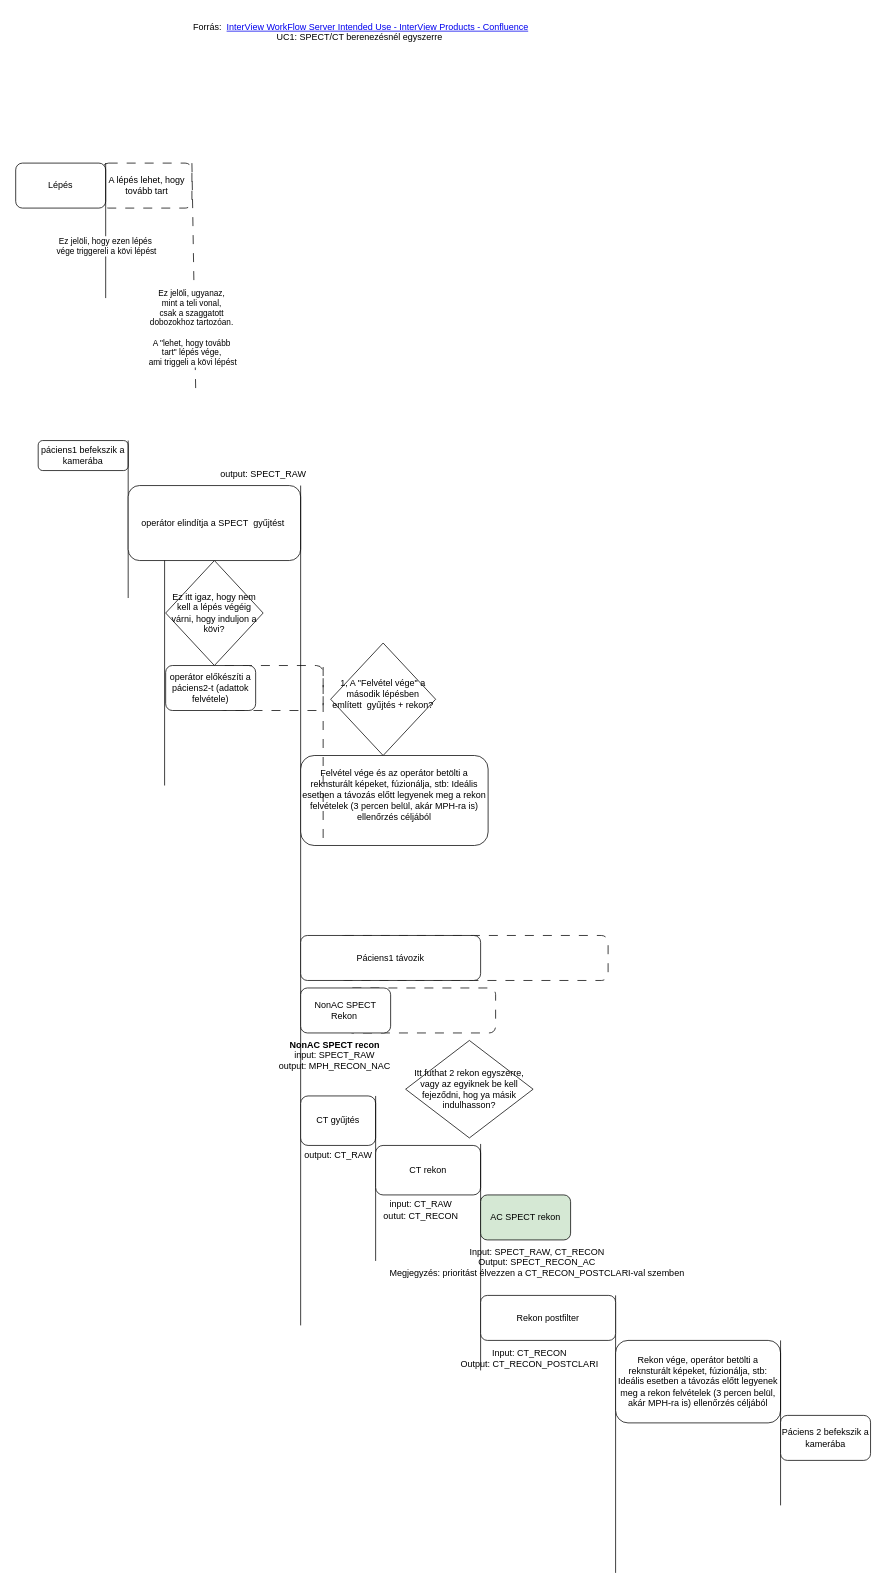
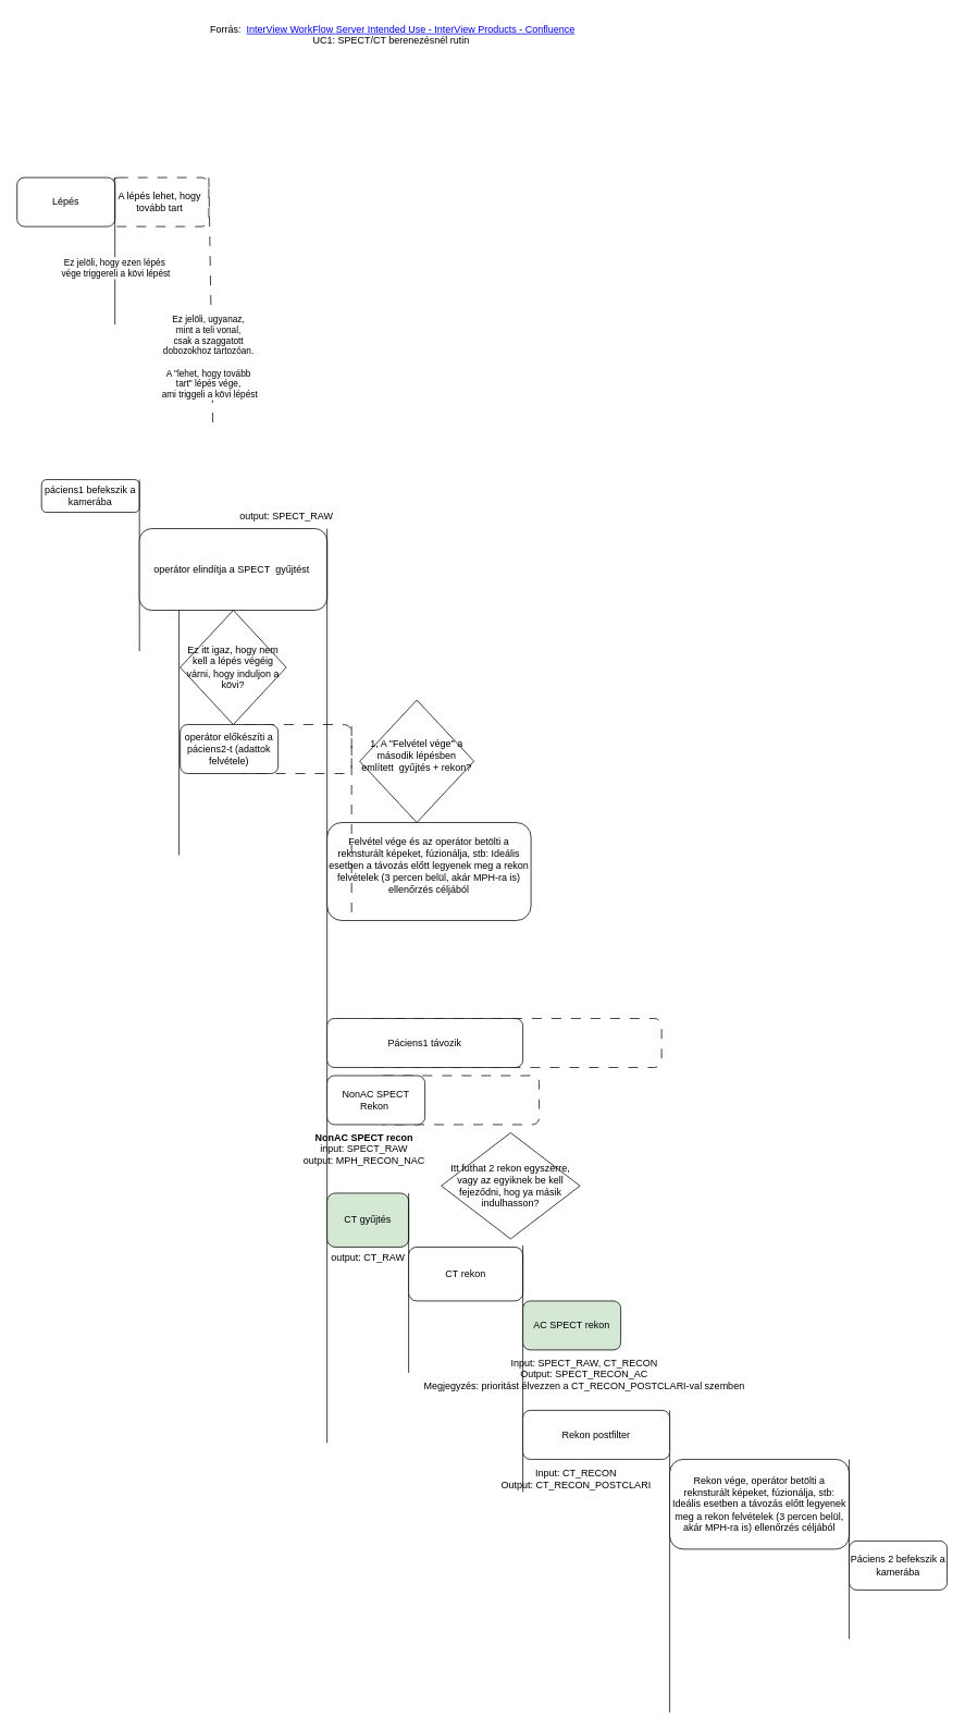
  <mxCell id="0" />
  <mxCell id="1" parent="0" />
  <mxCell id="2" value="A lépés lehet, hogy tovább tart" style="rounded=1;whiteSpace=wrap;html=1;dashed=1;dashPattern=12 12;" parent="1" vertex="1"><mxGeometry x="135" y="217" width="120" height="60" as="geometry" /></mxCell>
  <mxCell id="3" value="" style="rounded=1;whiteSpace=wrap;html=1;dashed=1;dashPattern=12 12;" vertex="1" parent="1"><mxGeometry x="460" y="1317" width="200" height="60" as="geometry" /></mxCell>
  <mxCell id="4" value="" style="rounded=1;whiteSpace=wrap;html=1;dashed=1;dashPattern=12 12;" parent="1" vertex="1"><mxGeometry x="450" y="1247" width="360" height="60" as="geometry" /></mxCell>
  <mxCell id="5" value="" style="rounded=1;whiteSpace=wrap;html=1;dashed=1;dashPattern=12 12;" parent="1" vertex="1"><mxGeometry x="290" y="887" width="140" height="60" as="geometry" /></mxCell>
  <mxCell id="6" value="páciens1 befekszik a kamerába" style="rounded=1;whiteSpace=wrap;html=1;" parent="1" vertex="1"><mxGeometry x="50" y="587" width="120" height="40" as="geometry" /></mxCell>
  <mxCell id="7" value="" style="endArrow=none;html=1;rounded=0;entryX=1;entryY=0;entryDx=0;entryDy=0;" parent="1" target="6" edge="1"><mxGeometry width="50" height="50" relative="1" as="geometry"><mxPoint x="170" y="797" as="sourcePoint" /><mxPoint x="440" y="757" as="targetPoint" /></mxGeometry></mxCell>
  <mxCell id="8" value="&lt;div&gt;operátor elindítja a&amp;nbsp;SPECT&amp;nbsp; gyűjtést&amp;nbsp;&lt;/div&gt;" style="rounded=1;whiteSpace=wrap;html=1;" parent="1" vertex="1"><mxGeometry x="170" y="647" width="230" height="100" as="geometry" /></mxCell>
  <mxCell id="9" value="&lt;div&gt;operátor előkészíti a páciens2-t (adattok felvétele)&lt;/div&gt;" style="rounded=1;whiteSpace=wrap;html=1;" parent="1" vertex="1"><mxGeometry x="220" y="887" width="120" height="60" as="geometry" /></mxCell>
  <mxCell id="10" value="Ez itt igaz, hogy nem kell a lépés végéig várni, hogy induljon a kövi?" style="rhombus;whiteSpace=wrap;html=1;" parent="1" vertex="1"><mxGeometry x="220" y="747" width="130" height="140" as="geometry" /></mxCell>
  <mxCell id="11" value="" style="endArrow=none;html=1;rounded=0;entryX=1;entryY=0;entryDx=0;entryDy=0;" parent="1" edge="1"><mxGeometry width="50" height="50" relative="1" as="geometry"><mxPoint x="400" y="1767" as="sourcePoint" /><mxPoint x="400" y="647" as="targetPoint" /></mxGeometry></mxCell>
  <mxCell id="12" value="&lt;div&gt;Felvétel vége és az operátor betölti a reknsturált képeket, fúzionálja, stb: Ideális esetben a távozás előtt legyenek meg a rekon felvételek (3 percen belül, akár MPH-ra is) ellenőrzés céljából&lt;/div&gt;&lt;div&gt;&lt;br&gt;&lt;/div&gt;" style="rounded=1;whiteSpace=wrap;html=1;" parent="1" vertex="1"><mxGeometry x="400" y="1007" width="250" height="120" as="geometry" /></mxCell>
  <mxCell id="13" value="" style="endArrow=none;html=1;rounded=0;entryX=1;entryY=0;entryDx=0;entryDy=0;dashed=1;dashPattern=12 12;" parent="1" edge="1"><mxGeometry width="50" height="50" relative="1" as="geometry"><mxPoint x="430" y="1117" as="sourcePoint" /><mxPoint x="430" y="887" as="targetPoint" /></mxGeometry></mxCell>
  <mxCell id="14" value="Lépés" style="rounded=1;whiteSpace=wrap;html=1;" parent="1" vertex="1"><mxGeometry x="20" y="217" width="120" height="60" as="geometry" /></mxCell>
  <mxCell id="15" value="" style="endArrow=none;html=1;rounded=0;entryX=1;entryY=0;entryDx=0;entryDy=0;" parent="1" edge="1" target="14"><mxGeometry width="50" height="50" relative="1" as="geometry"><mxPoint x="140" y="397" as="sourcePoint" /><mxPoint x="140" y="327" as="targetPoint" /></mxGeometry></mxCell>
  <mxCell id="16" value="Ez jelöli, hogy ezen lépés&amp;nbsp;&lt;div&gt;vége triggereli a kövi lépést&lt;/div&gt;" style="edgeLabel;html=1;align=center;verticalAlign=middle;resizable=0;points=[];" parent="15" vertex="1" connectable="0"><mxGeometry y="-3" relative="1" as="geometry"><mxPoint x="-3" y="20" as="offset" /></mxGeometry></mxCell>
  <mxCell id="17" value="" style="endArrow=none;html=1;rounded=0;dashed=1;dashPattern=12 12;" parent="1" edge="1"><mxGeometry width="50" height="50" relative="1" as="geometry"><mxPoint x="260" y="517" as="sourcePoint" /><mxPoint x="255" y="217" as="targetPoint" /></mxGeometry></mxCell>
  <mxCell id="18" value="Ez jelöli, ugyanaz,&amp;nbsp;&lt;div&gt;mint a teli vonal,&amp;nbsp;&lt;div&gt;csak a szaggatott&amp;nbsp;&lt;/div&gt;&lt;div&gt;dobozokhoz tartozóan.&amp;nbsp;&lt;/div&gt;&lt;div&gt;&lt;br&gt;&lt;/div&gt;&lt;div&gt;A &quot;lehet, hogy tovább&amp;nbsp;&lt;/div&gt;&lt;div&gt;tart&quot; lépés vége,&amp;nbsp;&lt;/div&gt;&lt;div&gt;ami triggeli a kövi lépést&lt;/div&gt;&lt;/div&gt;" style="edgeLabel;html=1;align=center;verticalAlign=middle;resizable=0;points=[];" parent="17" vertex="1" connectable="0"><mxGeometry y="-3" relative="1" as="geometry"><mxPoint x="-5" y="70" as="offset" /></mxGeometry></mxCell>
  <mxCell id="19" value="1, A &quot;Felvétel vége&quot; a második lépésben említett&amp;nbsp; gyűjtés + rekon?&lt;div&gt;&lt;br&gt;&lt;/div&gt;" style="rhombus;whiteSpace=wrap;html=1;" parent="1" vertex="1"><mxGeometry x="440" y="857" width="140" height="150" as="geometry" /></mxCell>
  <mxCell id="20" value="Páciens1 távozik" style="rounded=1;whiteSpace=wrap;html=1;" parent="1" vertex="1"><mxGeometry x="400" y="1247" width="240" height="60" as="geometry" /></mxCell>
  <mxCell id="21" value="NonAC SPECT Rekon&amp;nbsp;" style="rounded=1;whiteSpace=wrap;html=1;" parent="1" vertex="1"><mxGeometry x="400" y="1317" width="120" height="60" as="geometry" /></mxCell>
  <mxCell id="22" value="" style="endArrow=none;html=1;rounded=0;entryX=1;entryY=0;entryDx=0;entryDy=0;" parent="1" edge="1"><mxGeometry width="50" height="50" relative="1" as="geometry"><mxPoint x="820" y="2097" as="sourcePoint" /><mxPoint x="820" y="1727" as="targetPoint" /></mxGeometry></mxCell>
  <mxCell id="23" value="Rekon vége, operátor betölti a reknsturált képeket, fúzionálja, stb: Ideális esetben a távozás előtt legyenek meg a rekon felvételek (3 percen belül, akár MPH-ra is) ellenőrzés céljából" style="rounded=1;whiteSpace=wrap;html=1;" parent="1" vertex="1"><mxGeometry x="820" y="1787" width="220" height="110" as="geometry" /></mxCell>
  <mxCell id="24" value="" style="endArrow=none;html=1;rounded=0;entryX=1;entryY=0;entryDx=0;entryDy=0;" parent="1" edge="1"><mxGeometry width="50" height="50" relative="1" as="geometry"><mxPoint x="1040" y="2007" as="sourcePoint" /><mxPoint x="1040" y="1787" as="targetPoint" /></mxGeometry></mxCell>
  <mxCell id="25" value="&lt;div&gt;Páciens 2 befekszik a kamerába&lt;/div&gt;" style="rounded=1;whiteSpace=wrap;html=1;" parent="1" vertex="1"><mxGeometry x="1040" y="1887" width="120" height="60" as="geometry" /></mxCell>
  <mxCell id="26" value="output: SPECT_RAW" style="text;html=1;align=center;verticalAlign=middle;resizable=0;points=[];autosize=1;strokeColor=none;fillColor=none;" vertex="1" parent="1"><mxGeometry x="280" y="617" width="140" height="30" as="geometry" /></mxCell>
  <mxCell id="27" value="&lt;b&gt;NonAC SPECT recon&lt;/b&gt;&lt;div&gt;&lt;div&gt;input: SPECT_RAW&lt;/div&gt;&lt;div&gt;output: MPH_RECON_NAC&lt;/div&gt;&lt;/div&gt;" style="text;html=1;align=center;verticalAlign=middle;resizable=0;points=[];autosize=1;strokeColor=none;fillColor=none;" vertex="1" parent="1"><mxGeometry x="350" y="1377" width="190" height="60" as="geometry" /></mxCell>
- <mxCell id="28" value="CT gyűjtés" style="rounded=1;whiteSpace=wrap;html=1;" vertex="1" parent="1"><mxGeometry x="400" y="1461" width="100" height="66" as="geometry" /></mxCell>
+ <mxCell id="28" value="CT gyűjtés" style="rounded=1;whiteSpace=wrap;html=1;fillColor=#d5e8d4;" vertex="1" parent="1"><mxGeometry x="400" y="1461" width="100" height="66" as="geometry" /></mxCell>
  <mxCell id="29" value="&lt;div&gt;output: CT_RAW&lt;/div&gt;" style="text;html=1;align=center;verticalAlign=middle;resizable=0;points=[];autosize=1;strokeColor=none;fillColor=none;" vertex="1" parent="1"><mxGeometry x="395" y="1525" width="110" height="30" as="geometry" /></mxCell>
  <mxCell id="30" value="" style="endArrow=none;html=1;rounded=0;entryX=1;entryY=0;entryDx=0;entryDy=0;" edge="1" parent="1"><mxGeometry width="50" height="50" relative="1" as="geometry"><mxPoint x="500" y="1681" as="sourcePoint" /><mxPoint x="500" y="1461" as="targetPoint" /></mxGeometry></mxCell>
  <mxCell id="31" value="CT rekon" style="rounded=1;whiteSpace=wrap;html=1;" vertex="1" parent="1"><mxGeometry x="500" y="1527" width="140" height="66" as="geometry" /></mxCell>
- <mxCell id="32" value="&lt;div&gt;input: CT_RAW&lt;/div&gt;&lt;div&gt;outut: CT_RECON&lt;/div&gt;" style="text;html=1;align=center;verticalAlign=middle;resizable=0;points=[];autosize=1;strokeColor=none;fillColor=none;" vertex="1" parent="1"><mxGeometry x="500" y="1593" width="120" height="40" as="geometry" /></mxCell>
  <mxCell id="33" value="" style="endArrow=none;html=1;rounded=0;entryX=1;entryY=0;entryDx=0;entryDy=0;" edge="1" parent="1"><mxGeometry width="50" height="50" relative="1" as="geometry"><mxPoint x="640" y="1827" as="sourcePoint" /><mxPoint x="640" y="1525" as="targetPoint" /></mxGeometry></mxCell>
  <mxCell id="34" value="&lt;div&gt;Rekon postfilter&lt;/div&gt;" style="rounded=1;whiteSpace=wrap;html=1;" vertex="1" parent="1"><mxGeometry x="640" y="1727" width="180" height="60" as="geometry" /></mxCell>
  <mxCell id="35" value="&lt;div&gt;Input: CT_RECON&lt;/div&gt;&lt;div&gt;Output: CT_RECON_POSTCLARI&lt;/div&gt;" style="text;html=1;align=center;verticalAlign=middle;resizable=0;points=[];autosize=1;strokeColor=none;fillColor=none;" vertex="1" parent="1"><mxGeometry x="600" y="1791" width="210" height="40" as="geometry" /></mxCell>
  <mxCell id="36" value="AC SPECT rekon" style="rounded=1;whiteSpace=wrap;html=1;fillColor=#d5e8d4;" vertex="1" parent="1"><mxGeometry x="640" y="1593" width="120" height="60" as="geometry" /></mxCell>
  <mxCell id="37" value="&lt;div&gt;Input: SPECT_RAW, CT_RECON&lt;/div&gt;&lt;div&gt;Output: SPECT_RECON_AC&lt;/div&gt;&lt;div&gt;Megjegyzés: prioritást élvezzen a CT_RECON_POSTCLARI-val szemben&lt;/div&gt;" style="text;html=1;align=center;verticalAlign=middle;resizable=0;points=[];autosize=1;strokeColor=none;fillColor=none;" vertex="1" parent="1"><mxGeometry x="505" y="1653" width="420" height="60" as="geometry" /></mxCell>
- <mxCell id="38" value="Forrás:&amp;nbsp;&amp;nbsp;&lt;a href=&quot;https://confluence.mediso.com/pages/viewpage.action?pageId=334987753&quot;&gt;InterView WorkFlow Server Intended Use - InterView Products - Confluence&lt;/a&gt;&lt;div&gt;&lt;div&gt;UC1: SPECT/CT berenezésnél egyszerre&amp;nbsp;&lt;/div&gt;&lt;div&gt;&lt;br&gt;&lt;/div&gt;&lt;/div&gt;" style="text;html=1;align=center;verticalAlign=middle;resizable=0;points=[];autosize=1;strokeColor=none;fillColor=none;" vertex="1" parent="1"><mxGeometry x="245" y="20" width="470" height="60" as="geometry" /></mxCell>
+ <mxCell id="38" value="Forrás:&amp;nbsp;&amp;nbsp;&lt;a href=&quot;https://confluence.mediso.com/pages/viewpage.action?pageId=334987753&quot;&gt;InterView WorkFlow Server Intended Use - InterView Products - Confluence&lt;/a&gt;&lt;div&gt;&lt;div&gt;UC1: SPECT/CT berenezésnél rutin&amp;nbsp;&lt;/div&gt;&lt;div&gt;&lt;br&gt;&lt;/div&gt;&lt;/div&gt;" style="text;html=1;align=center;verticalAlign=middle;resizable=0;points=[];autosize=1;strokeColor=none;fillColor=none;" vertex="1" parent="1"><mxGeometry x="245" y="20" width="470" height="60" as="geometry" /></mxCell>
  <mxCell id="39" value="" style="endArrow=none;html=1;rounded=0;" edge="1" parent="1"><mxGeometry width="50" height="50" relative="1" as="geometry"><mxPoint x="218.57" y="1047" as="sourcePoint" /><mxPoint x="218.57" y="747" as="targetPoint" /></mxGeometry></mxCell>
  <mxCell id="40" value="Itt futhat 2 rekon egyszerre, vagy az egyiknek be kell fejeződni, hog ya másik indulhasson?" style="rhombus;whiteSpace=wrap;html=1;" vertex="1" parent="1"><mxGeometry x="540" y="1387" width="170" height="130" as="geometry" /></mxCell>
